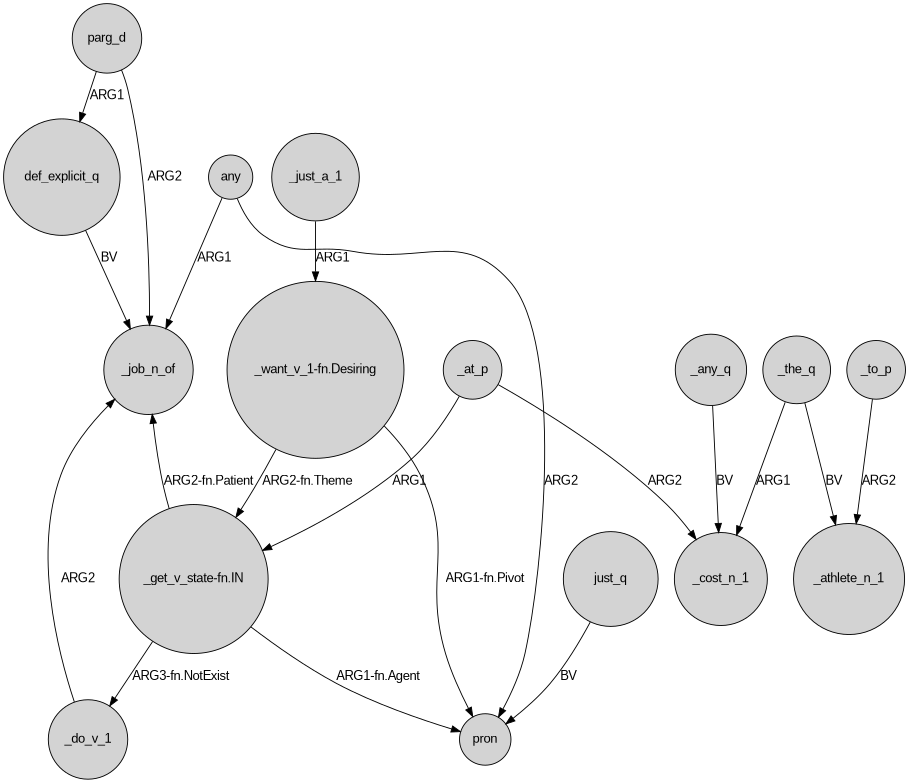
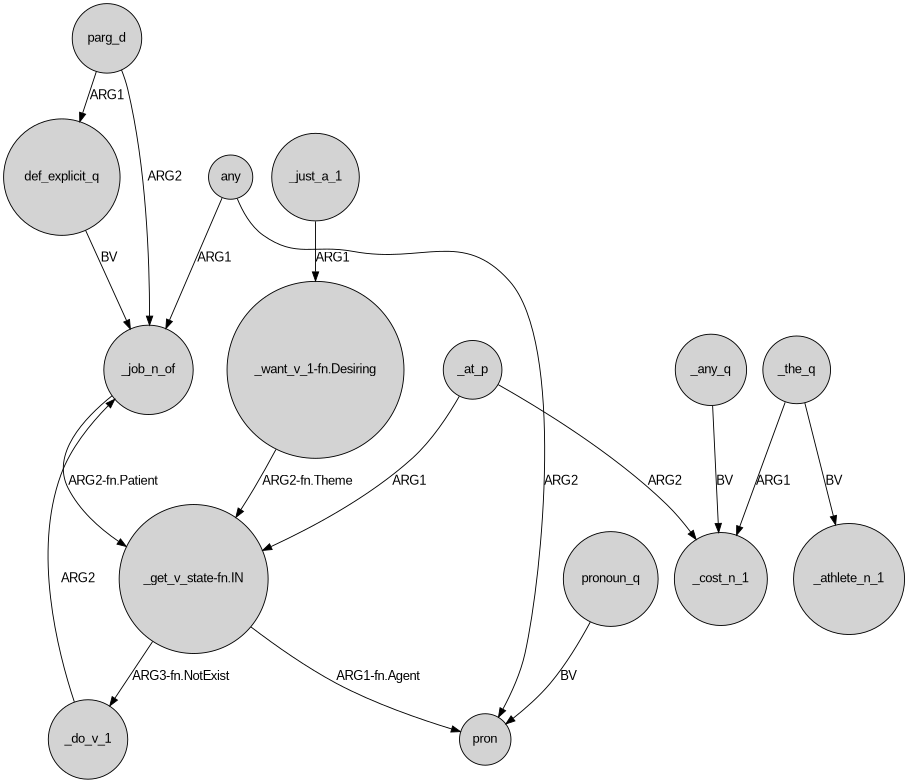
  digraph {
    fontname="Liberation Sans"
    node [fontname="Liberation Sans" shape=circle style=filled]
    edge [fontname="Liberation Sans"]
    parg_d
    _job_n_of
    def_explicit_q
    _do_v_1
    "_get_v_state-fn.IN"
    pron
    n7 [label=any]
    _at_p
    _cost_n_1
    "_want_v_1-fn.Desiring"
    _the_q
    _athlete_n_1
-   _to_p
-   pronoun_q [label=just_q]
+   pronoun_q
    _any_q
    _just_a_1
    parg_d -> _job_n_of [label=ARG2]
    parg_d -> def_explicit_q [label=ARG1]
    def_explicit_q -> _job_n_of [label=BV]
    _do_v_1 -> _job_n_of [label=ARG2]
-   "_get_v_state-fn.IN" -> _job_n_of [label="ARG2-fn.Patient"]
+   _job_n_of -> "_get_v_state-fn.IN" [label="ARG2-fn.Patient"]
    "_get_v_state-fn.IN" -> _do_v_1 [label="ARG3-fn.NotExist"]
    "_get_v_state-fn.IN" -> pron [label="ARG1-fn.Agent"]
    n7 -> _job_n_of [label=ARG1]
    n7 -> pron [label=ARG2]
    _at_p -> "_get_v_state-fn.IN" [label=ARG1]
    _at_p -> _cost_n_1 [label=ARG2]
    "_want_v_1-fn.Desiring" -> "_get_v_state-fn.IN" [label="ARG2-fn.Theme"]
-   "_want_v_1-fn.Desiring" -> pron [label="ARG1-fn.Pivot"]
    _the_q -> _cost_n_1 [label=ARG1]
    _the_q -> _athlete_n_1 [label=BV]
-   _to_p -> _athlete_n_1 [label=ARG2]
    pronoun_q -> pron [label=BV]
    _any_q -> _cost_n_1 [label=BV]
    _just_a_1 -> "_want_v_1-fn.Desiring" [label=ARG1]
  }
